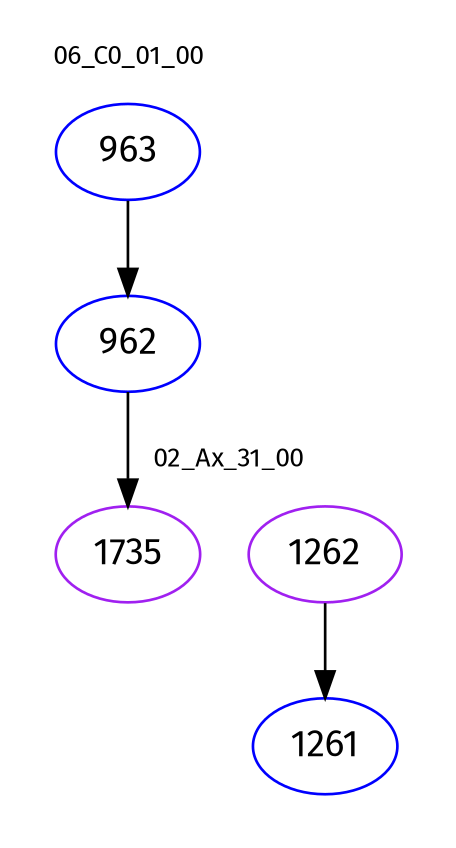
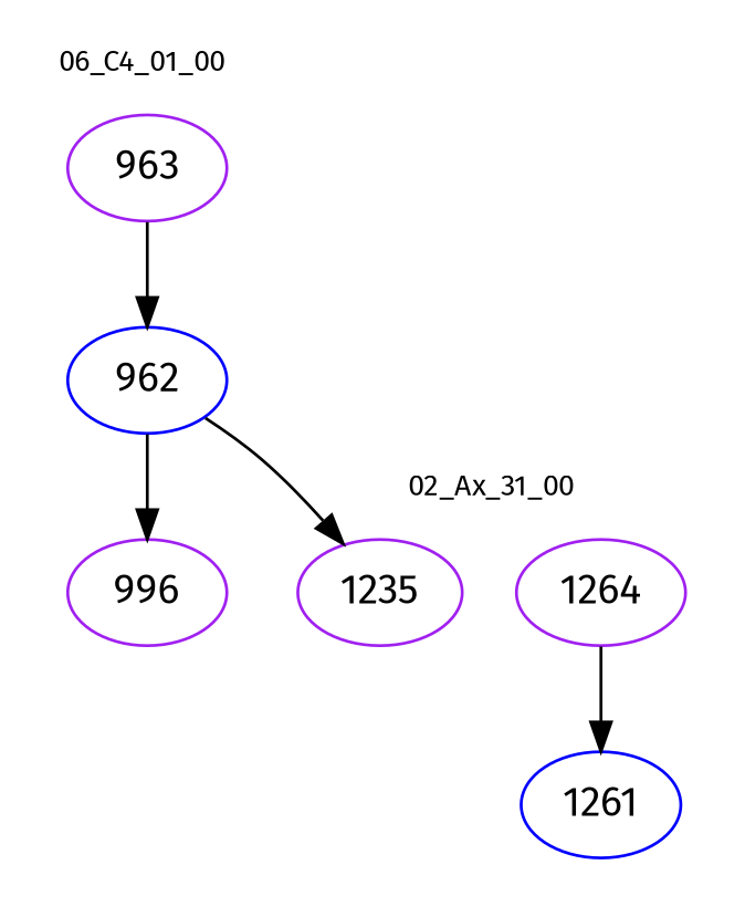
  digraph {
    fontname="Fira Sans"
    node [color=purple fontname="Fira Sans"]
    edge [color=black fontname="Fira Sans"]
-   n1 [label=1262]
+   n1 [label=1264]
    n2 [color=blue label=1261]
-   n3 [label=1735]
-   n4 [color=blue label=963]
+   n3 [label=1235]
+   n4 [label=963]
    n5 [color=blue label=962]
+   n6 [label=996]
    subgraph cluster_1 {
      color=white
      fontsize=10
      label="02_Ax_31_00"
      n1
      n2
      n3
    }
    subgraph cluster_2 {
      color=white
      fontsize=10
-     label="06_C0_01_00"
+     label="06_C4_01_00"
      n4
      n5
+     n6
    }
    n1 -> n2
    n4 -> n5
    n5 -> n3
+   n5 -> n6
  }
